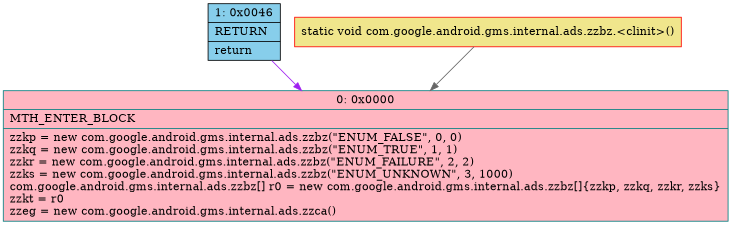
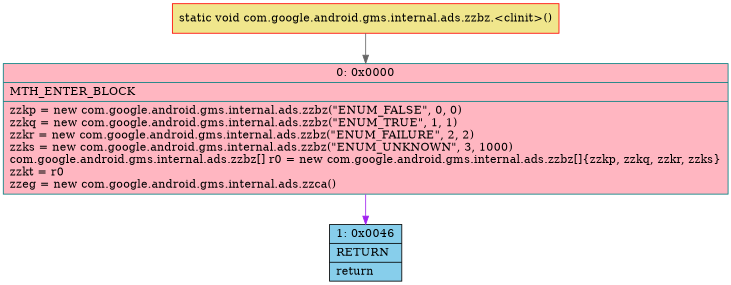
  digraph {
    node [shape=record style=filled]
    n1 [label="{0\:\ 0x0000|MTH_ENTER_BLOCK\l|zzkp = new com.google.android.gms.internal.ads.zzbz(\"ENUM_FALSE\", 0, 0)\lzzkq = new com.google.android.gms.internal.ads.zzbz(\"ENUM_TRUE\", 1, 1)\lzzkr = new com.google.android.gms.internal.ads.zzbz(\"ENUM_FAILURE\", 2, 2)\lzzks = new com.google.android.gms.internal.ads.zzbz(\"ENUM_UNKNOWN\", 3, 1000)\lcom.google.android.gms.internal.ads.zzbz[] r0 = new com.google.android.gms.internal.ads.zzbz[]\{zzkp, zzkq, zzkr, zzks\}\lzzkt = r0\lzzeg = new com.google.android.gms.internal.ads.zzca()\l}" fillcolor=lightpink color=teal]
    n2 [label="{1\:\ 0x0046|RETURN\l|return\l}" fillcolor=skyblue color=black]
    n3 [label="{static void com.google.android.gms.internal.ads.zzbz.\<clinit\>() }" fillcolor=khaki color=red]
-   n2 -> n1 [color=purple]
+   n1 -> n2 [color=purple]
    n3 -> n1 [color=gray40]
  }
